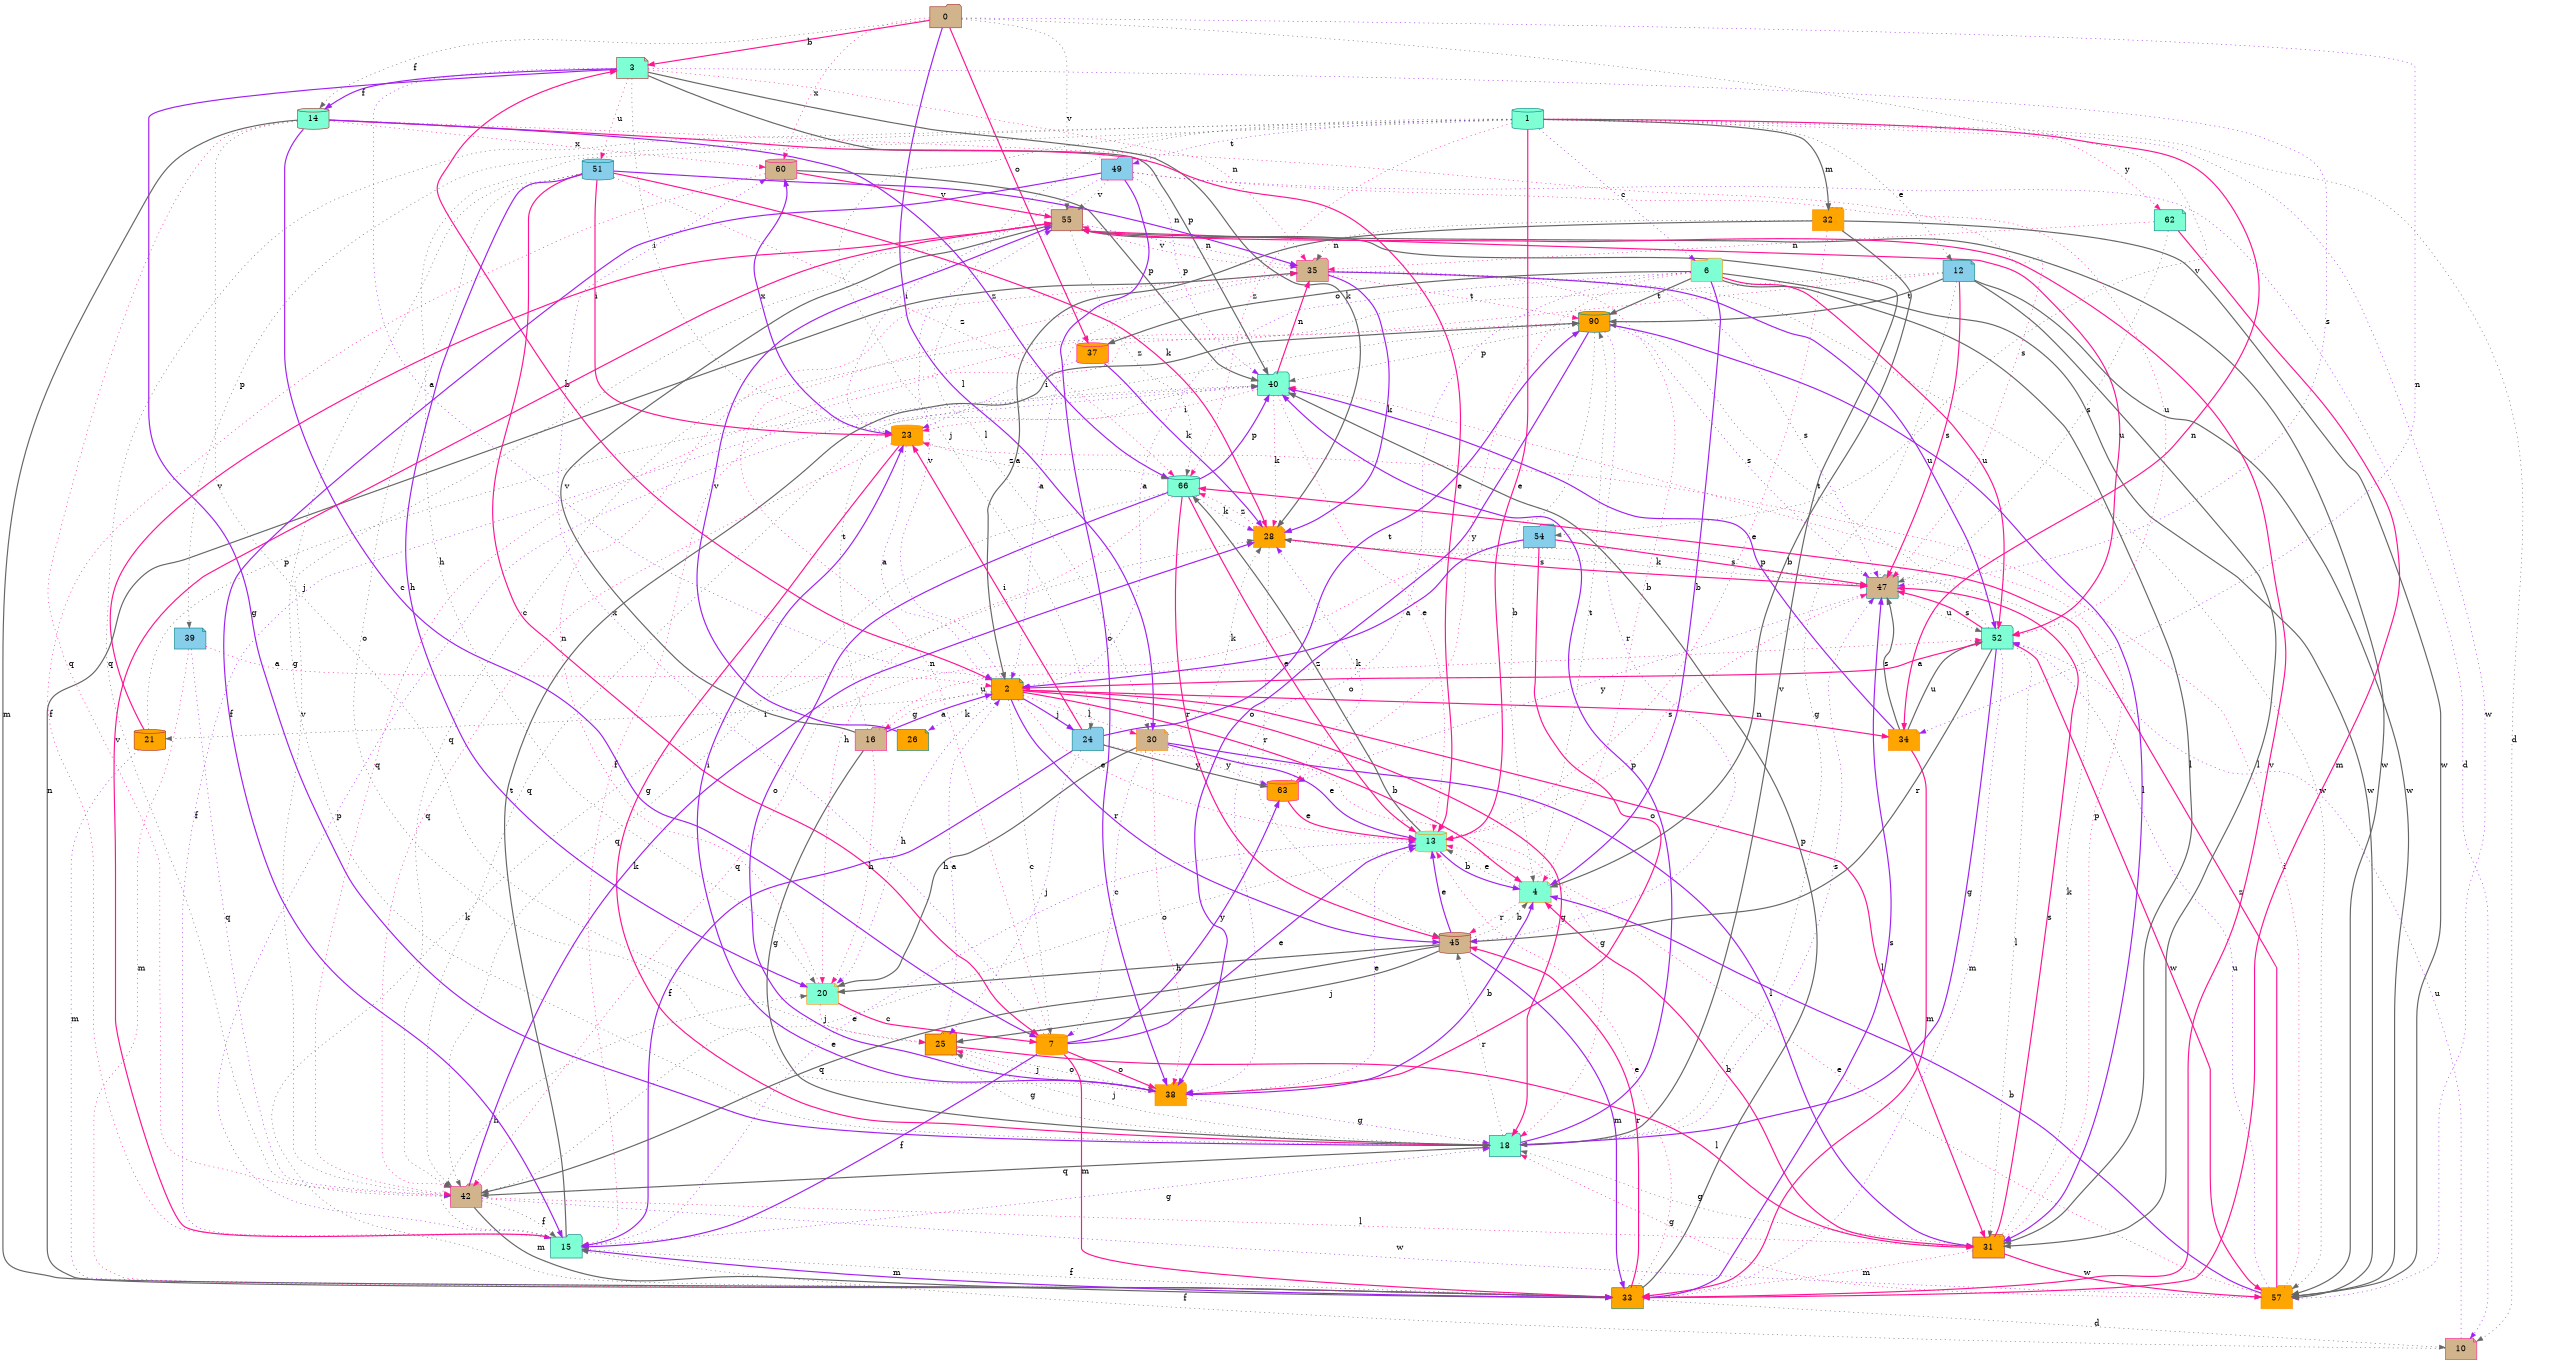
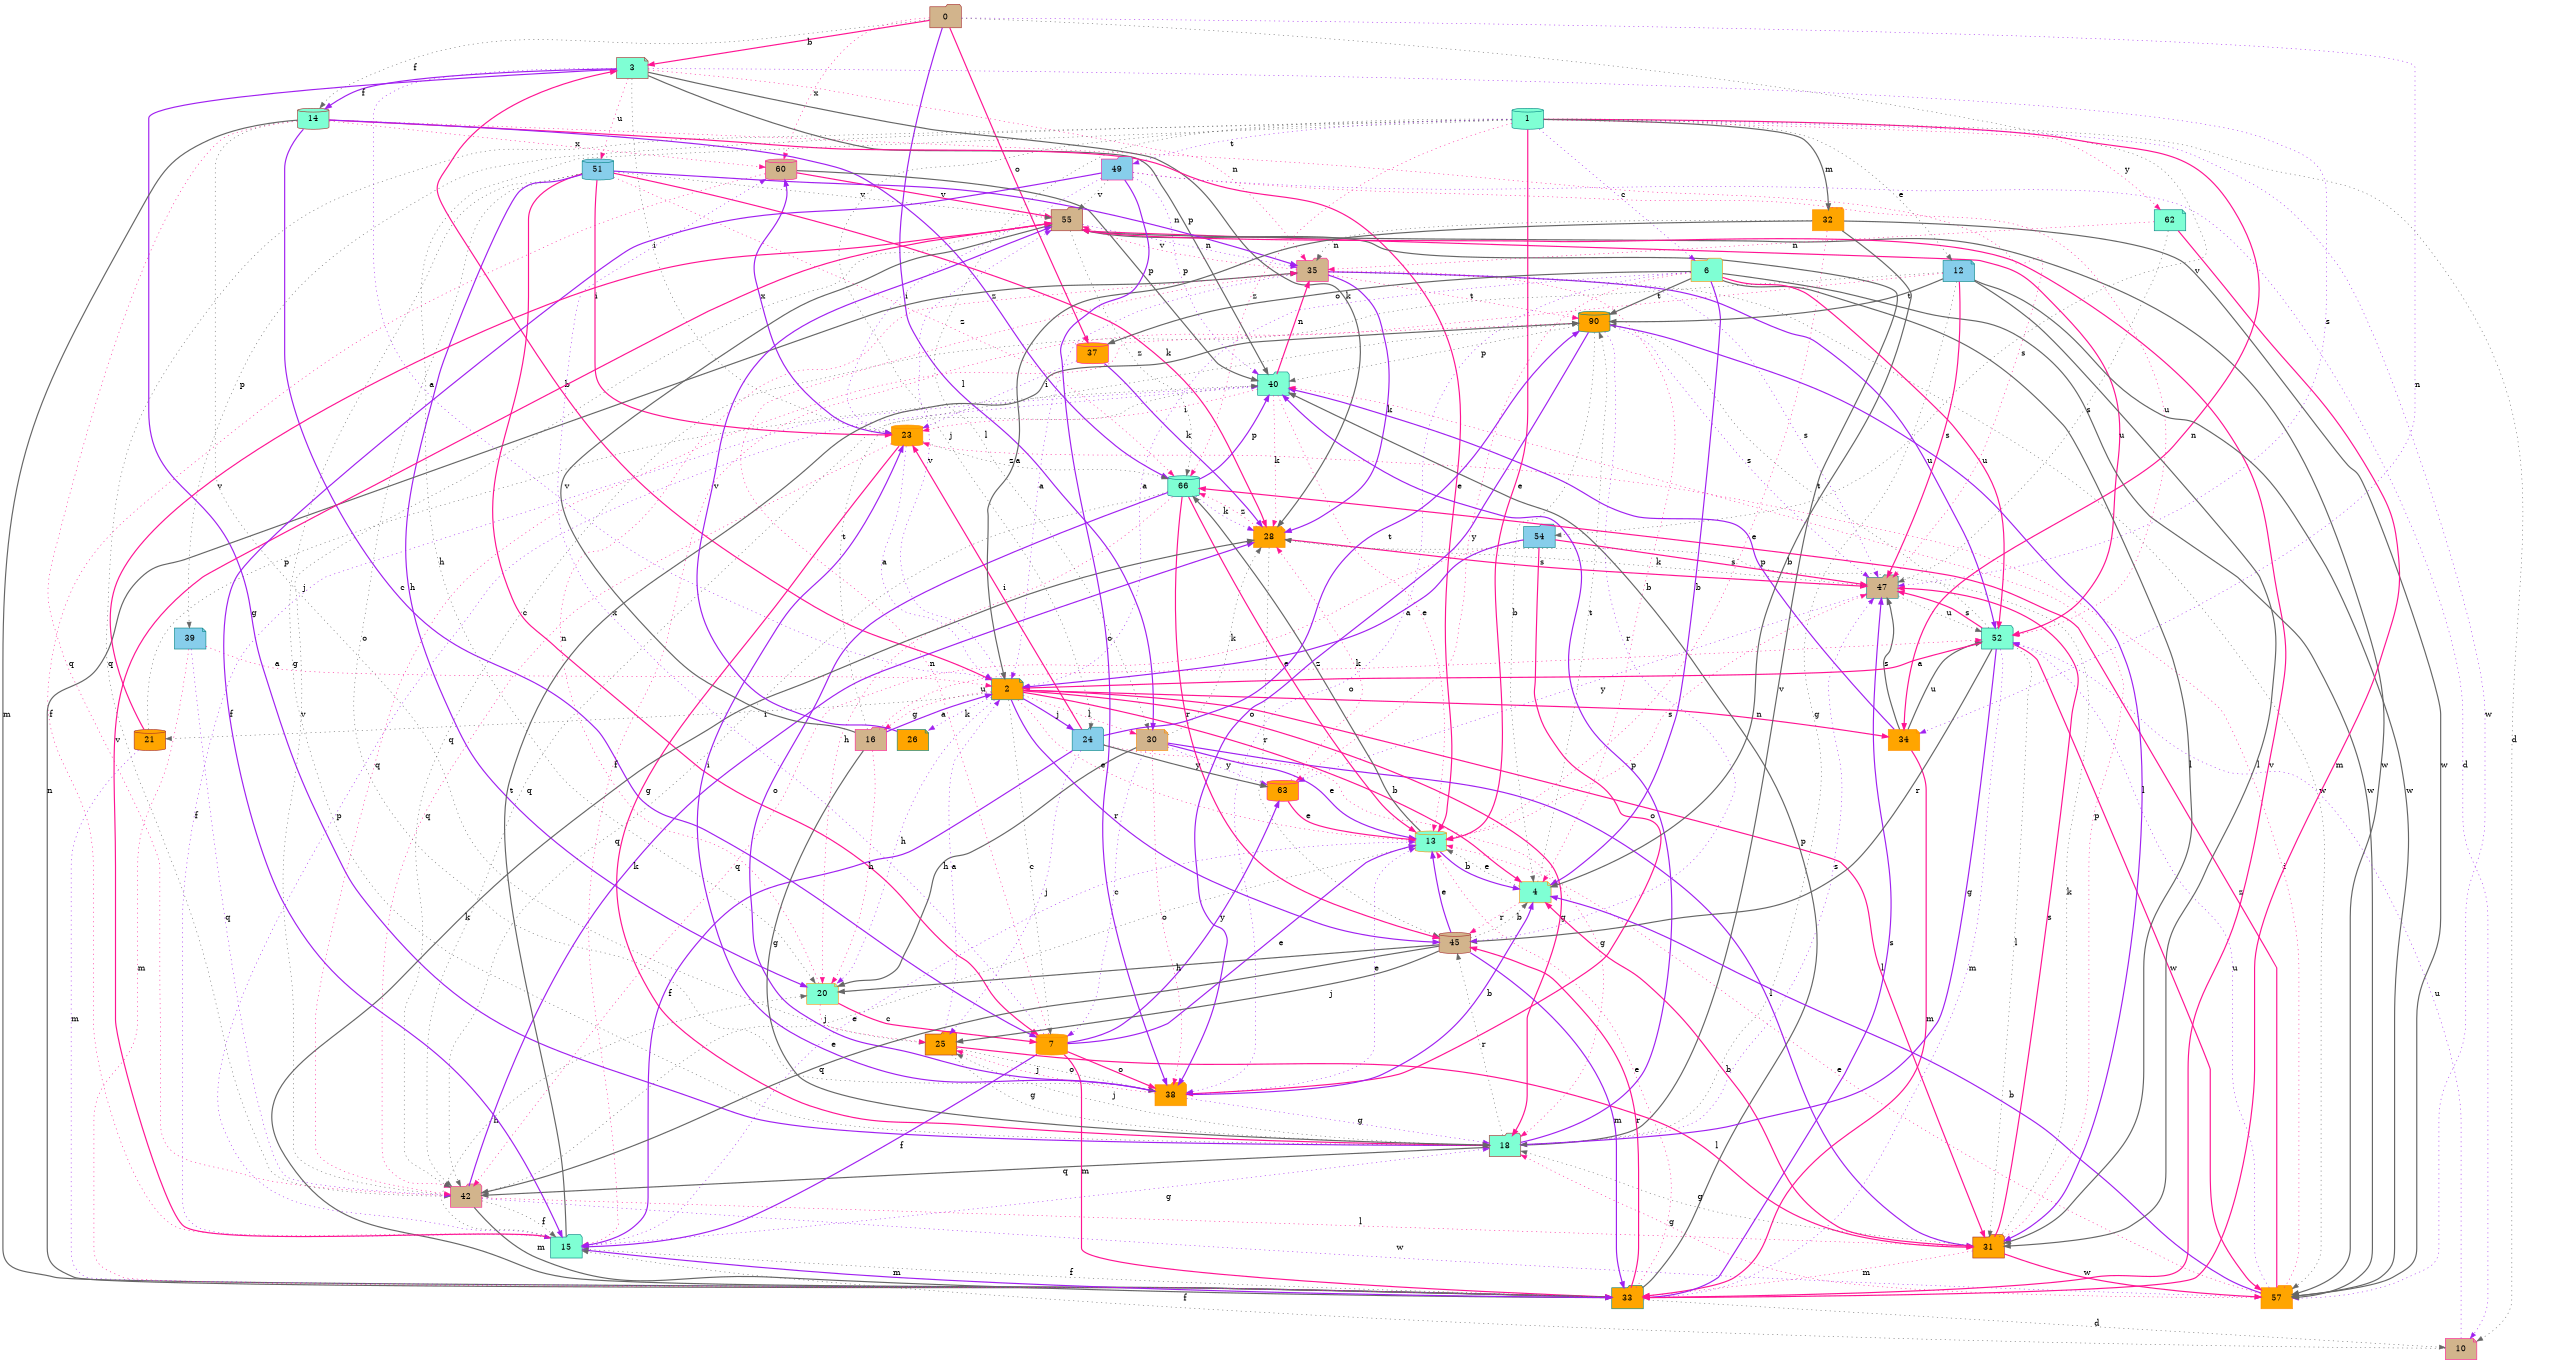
  strict digraph {
    node [color=teal fillcolor=orange shape=folder style=filled]
    edge [color=deeppink style=dotted]
    0 [color=brown fillcolor=tan]
    3 [color=brown fillcolor=aquamarine shape=note]
    14 [color=brown fillcolor=aquamarine shape=cylinder]
    30 [color=darkorange fillcolor=tan shape=note]
    34 [color=darkorange shape=note]
    37 [color=deeppink shape=cylinder]
    54 [fillcolor=skyblue]
    55 [color=brown fillcolor=tan]
    60 [color=deeppink fillcolor=tan shape=cylinder]
    2 [shape=note]
-   18 [fillcolor=aquamarine]
+   18 [color=brown fillcolor=aquamarine]
    23 [color=darkorange shape=cylinder]
    28 [color=darkorange shape=note]
    35 [color=deeppink fillcolor=tan]
    40 [fillcolor=aquamarine]
    47 [fillcolor=tan]
    51 [fillcolor=skyblue shape=cylinder]
    13 [color=darkorange fillcolor=aquamarine shape=cylinder]
    42 [color=deeppink fillcolor=tan]
    66 [fillcolor=aquamarine shape=cylinder]
    7 [color=darkorange shape=cylinder]
    33
    25 [color=brown]
    20 [color=darkorange fillcolor=aquamarine shape=note]
    31 [color=brown]
    38 [color=darkorange]
    63 [color=deeppink shape=cylinder]
    52 [fillcolor=aquamarine]
    57 [color=darkorange]
    15 [fillcolor=aquamarine]
    1 [fillcolor=aquamarine shape=cylinder]
    6 [color=darkorange fillcolor=aquamarine]
    10 [color=deeppink fillcolor=tan shape=note]
    12 [fillcolor=skyblue shape=note]
    24 [fillcolor=skyblue]
    32 [color=darkorange]
    39 [fillcolor=skyblue shape=note]
    49 [color=deeppink fillcolor=skyblue]
    62 [fillcolor=aquamarine shape=note]
    4 [color=darkorange fillcolor=aquamarine shape=note]
    n41 [label=90 shape=cylinder]
    45 [color=brown fillcolor=tan shape=cylinder]
    16 [color=deeppink fillcolor=tan]
    21 [color=brown shape=cylinder]
    26 [shape=note]
    0 -> 3 [label=b style=bold]
    0 -> 14 [color=gray40 label=f]
    0 -> 30 [color=purple label=l style=bold]
    0 -> 34 [color=purple label=n]
    0 -> 37 [label=o style=bold]
    0 -> 54 [color=gray40 label=v]
-   0 -> 55 [color=gray40 label=v]
+   51 -> 55 [color=gray40 label=v]
    0 -> 60 [label=x]
    3 -> 14 [color=purple label=f style=bold]
    3 -> 2 [color=purple label=a]
    3 -> 18 [color=purple label=g style=bold]
    3 -> 23 [color=gray40 label=i]
    3 -> 28 [color=gray40 label=k style=bold]
    3 -> 35 [label=n]
    3 -> 40 [color=gray40 label=p style=bold]
    3 -> 47 [color=purple label=s]
    3 -> 51 [label=u]
    14 -> 60 [label=x]
    14 -> 47 [label=s]
    14 -> 13 [label=e style=bold]
    14 -> 42 [label=q]
    14 -> 66 [color=purple label=z style=bold]
    14 -> 7 [color=purple label=c style=bold]
    14 -> 33 [color=gray40 label=m style=bold]
    14 -> 25 [color=gray40 label=j]
    30 -> 28 [color=gray40 label=k]
    30 -> 13 [color=purple label=e style=bold]
    30 -> 7 [color=purple label=c]
    30 -> 20 [color=gray40 label=h style=bold]
    30 -> 31 [color=purple label=l style=bold]
    30 -> 38 [label=o]
    30 -> 63 [color=purple label=y]
    34 -> 40 [color=purple label=p style=bold]
    34 -> 47 [color=gray40 label=s style=bold]
    34 -> 33 [label=m style=bold]
    34 -> 52 [color=gray40 label=u style=bold]
    37 -> 23 [color=purple label=i]
    37 -> 28 [color=purple label=k style=bold]
    54 -> 2 [color=purple label=a style=bold]
    54 -> 47 [label=s style=bold]
    54 -> 42 [label=q]
    54 -> 38 [label=o style=bold]
    55 -> 35 [color=purple label=n]
    55 -> 66 [color=gray40 label=z]
    55 -> 52 [label=u style=bold]
    55 -> 57 [color=gray40 label=w style=bold]
    60 -> 55 [label=v style=bold]
    60 -> 40 [color=gray40 label=p style=bold]
    60 -> 15 [label=f]
    2 -> 3 [label=b style=bold]
    2 -> 30 [label=l]
    2 -> 34 [label=n style=bold]
    2 -> 55 [color=purple label=v]
    2 -> 18 [label=g style=bold]
    2 -> 13 [label=e]
    2 -> 7 [color=gray40 label=c]
    2 -> 20 [color=purple label=h]
    2 -> 31 [label=l style=bold]
    2 -> 24 [color=purple label=j style=bold]
    2 -> 4 [label=b style=bold]
    2 -> 45 [color=purple label=r style=bold]
    2 -> 16 [label=g]
    2 -> 21 [color=gray40 label=i]
    2 -> 26 [color=purple label=k]
    18 -> 55 [color=gray40 label=v style=bold]
    18 -> 40 [color=purple label=p style=bold]
    18 -> 47 [color=purple label=s]
    18 -> 42 [color=gray40 label=q style=bold]
    18 -> 25 [color=gray40 label=j]
    18 -> 45 [color=gray40 label=r]
    23 -> 60 [color=purple label=x style=bold]
    23 -> 2 [color=purple label=a]
    23 -> 18 [label=g style=bold]
    23 -> 42 [label=q]
    23 -> 66 [color=gray40 label=z]
    28 -> 47 [label=s style=bold]
    28 -> 66 [label=z]
    28 -> 45 [color=gray40 label=r]
    35 -> 55 [label=v]
    35 -> 2 [color=purple label=a]
    35 -> 28 [color=purple label=k style=bold]
    35 -> 47 [color=purple label=s]
    35 -> 52 [color=purple label=u style=bold]
    35 -> 57 [color=gray40 label=w]
    35 -> 4 [label=b]
    35 -> n41 [label=t]
    40 -> 23 [label=i]
    40 -> 28 [label=k]
    40 -> 35 [label=n style=bold]
    40 -> 13 [label=e]
    40 -> 42 [color=gray40 label=q]
    40 -> 15 [color=purple label=f]
    47 -> 28 [color=gray40 label=k]
    47 -> 63 [color=purple label=y]
    47 -> 52 [color=gray40 label=u]
    51 -> 18 [color=gray40 label=g]
    51 -> 23 [label=i style=bold]
    51 -> 28 [label=k style=bold]
    51 -> 35 [color=purple label=n style=bold]
    51 -> 66 [label=z]
    51 -> 7 [label=c style=bold]
    51 -> 20 [color=purple label=h style=bold]
    51 -> 38 [color=gray40 label=o]
    13 -> 47 [label=s]
    13 -> 66 [color=gray40 label=z style=bold]
    13 -> 4 [color=purple label=b style=bold]
    42 -> 55 [color=gray40 label=v]
    42 -> 28 [color=purple label=k style=bold]
    42 -> 13 [color=gray40 label=e]
    42 -> 33 [color=gray40 label=m style=bold]
    42 -> 31 [label=l]
    42 -> 57 [color=purple label=w]
    42 -> 15 [color=gray40 label=f]
    66 -> 28 [color=purple label=k]
    66 -> 40 [color=purple label=p style=bold]
    66 -> 13 [label=e style=bold]
    66 -> 42 [color=gray40 label=q]
    66 -> 20 [label=h]
    66 -> 38 [color=purple label=o style=bold]
    66 -> 45 [label=r style=bold]
    7 -> 60 [color=purple label=x]
    7 -> 35 [label=n]
    7 -> 13 [color=purple label=e style=bold]
    7 -> 33 [label=m style=bold]
    7 -> 38 [label=o style=bold]
    7 -> 63 [color=purple label=y style=bold]
    7 -> 15 [color=purple label=f style=bold]
    33 -> 55 [label=v style=bold]
-   33 -> 28 [color=gray40 label=k]
+   33 -> 28 [color=gray40 label=k style=bold]
    33 -> 35 [color=gray40 label=n style=bold]
    33 -> 40 [color=gray40 label=p style=bold]
    33 -> 47 [color=purple label=s style=bold]
    33 -> 13 [label=e]
    33 -> 15 [color=gray40 label=f]
    33 -> 10 [color=gray40 label=d]
    33 -> 45 [label=r style=bold]
    25 -> 2 [color=purple label=a]
    25 -> 18 [color=gray40 label=g]
    25 -> 31 [label=l style=bold]
    25 -> 38 [color=gray40 label=o]
    20 -> 35 [label=n]
    20 -> 7 [label=c style=bold]
    20 -> 25 [label=j]
    31 -> 18 [color=gray40 label=g]
    31 -> 28 [color=gray40 label=k]
    31 -> 40 [label=p]
    31 -> 47 [label=s style=bold]
    31 -> 33 [label=m]
    31 -> 57 [label=w style=bold]
    31 -> 4 [label=b style=bold]
    38 -> 18 [color=purple label=g]
    38 -> 23 [color=purple label=i style=bold]
    38 -> 13 [color=purple label=e]
    38 -> 25 [label=j]
    38 -> 4 [color=purple label=b style=bold]
-   63 -> 28 [color=purple label=k]
+   63 -> 28 [label=k]
    63 -> 13 [label=e style=bold]
    52 -> 2 [label=a style=bold]
    52 -> 18 [color=purple label=g style=bold]
    52 -> 47 [label=s style=bold]
    52 -> 33 [color=purple label=m]
    52 -> 31 [color=gray40 label=l]
    52 -> 57 [label=w style=bold]
    52 -> n41 [color=gray40 label=t]
    52 -> 45 [color=gray40 label=r style=bold]
    57 -> 18 [label=g]
    57 -> 23 [label=i]
    57 -> 13 [label=e]
    57 -> 66 [label=z style=bold]
    57 -> 52 [color=purple label=u]
    57 -> 4 [color=purple label=b style=bold]
    15 -> 55 [label=v style=bold]
    15 -> 18 [color=purple label=g]
    15 -> 40 [color=purple label=p]
    15 -> 13 [color=purple label=e]
    15 -> 33 [color=purple label=m style=bold]
    15 -> 20 [color=gray40 label=h]
    15 -> n41 [color=gray40 label=t style=bold]
    1 -> 30 [color=gray40 label=l]
    1 -> 34 [label=n style=bold]
    1 -> 13 [label=e style=bold]
    1 -> 42 [color=gray40 label=q]
    1 -> 66 [label=z]
    1 -> 20 [color=gray40 label=h]
    1 -> 57 [color=purple label=w]
    1 -> 6 [color=purple label=c]
    1 -> 10 [color=gray40 label=d]
    1 -> 12 [color=gray40 label=e]
    1 -> 24 [color=gray40 label=j]
    1 -> 32 [color=gray40 label=m style=bold]
    1 -> 39 [color=gray40 label=p]
    1 -> 49 [color=purple label=t]
    1 -> 62 [label=y]
    6 -> 37 [color=gray40 label=o style=bold]
    6 -> 2 [color=purple label=a]
    6 -> 31 [color=gray40 label=l style=bold]
    6 -> 38 [color=purple label=o]
    6 -> 63 [label=y]
    6 -> 52 [label=u style=bold]
    6 -> 57 [color=gray40 label=w style=bold]
    6 -> 4 [color=purple label=b style=bold]
    6 -> n41 [color=gray40 label=t style=bold]
    10 -> 52 [color=purple label=u]
    10 -> 15 [color=gray40 label=f]
    12 -> 18 [color=gray40 label=g]
    12 -> 47 [label=s style=bold]
    12 -> 42 [color=gray40 label=q]
    12 -> 31 [color=gray40 label=l style=bold]
    12 -> 57 [color=gray40 label=w style=bold]
    12 -> 15 [label=f]
    12 -> n41 [color=gray40 label=t style=bold]
    24 -> 18 [label=g]
    24 -> 23 [label=i style=bold]
    24 -> 25 [color=purple label=j]
    24 -> 63 [color=gray40 label=y style=bold]
    24 -> 15 [color=purple label=f style=bold]
    24 -> n41 [color=purple label=t style=bold]
    32 -> 2 [color=gray40 label=a style=bold]
    32 -> 35 [color=gray40 label=n]
    32 -> 13 [label=e]
    32 -> 57 [color=gray40 label=w style=bold]
    32 -> 4 [color=gray40 label=b style=bold]
    39 -> 2 [label=a]
    39 -> 42 [color=purple label=q]
    39 -> 33 [label=m]
    49 -> 55 [color=gray40 label=v]
    49 -> 23 [color=purple label=i]
    49 -> 40 [color=purple label=p]
    49 -> 38 [color=purple label=o style=bold]
    49 -> 52 [label=u]
    49 -> 15 [color=purple label=f style=bold]
    49 -> 10 [color=purple label=d]
    62 -> 35 [label=n]
    62 -> 47 [color=gray40 label=s]
    62 -> 33 [label=m style=bold]
    4 -> 13 [color=gray40 label=e]
    4 -> n41 [color=gray40 label=t]
    4 -> 45 [label=r]
    n41 -> 40 [color=gray40 label=p]
    n41 -> 47 [color=purple label=s]
    n41 -> 42 [label=q]
    n41 -> 31 [color=purple label=l style=bold]
    n41 -> 38 [color=purple label=o style=bold]
    n41 -> 4 [color=gray40 label=b]
    n41 -> 45 [color=purple label=r]
    45 -> 13 [color=purple label=e style=bold]
    45 -> 42 [color=gray40 label=q style=bold]
    45 -> 33 [color=purple label=m style=bold]
    45 -> 25 [color=gray40 label=j style=bold]
    45 -> 20 [color=gray40 label=h style=bold]
    45 -> 4 [color=gray40 label=b]
    16 -> 55 [color=gray40 label=v style=bold]
    16 -> 2 [color=purple label=a style=bold]
    16 -> 18 [color=gray40 label=g style=bold]
    16 -> 20 [label=h]
    16 -> 52 [label=u]
    16 -> n41 [color=gray40 label=t]
    21 -> 55 [label=v style=bold]
    21 -> 40 [color=gray40 label=p]
    21 -> 33 [color=purple label=m]
    26 -> 55 [color=purple label=v style=bold]
  }
